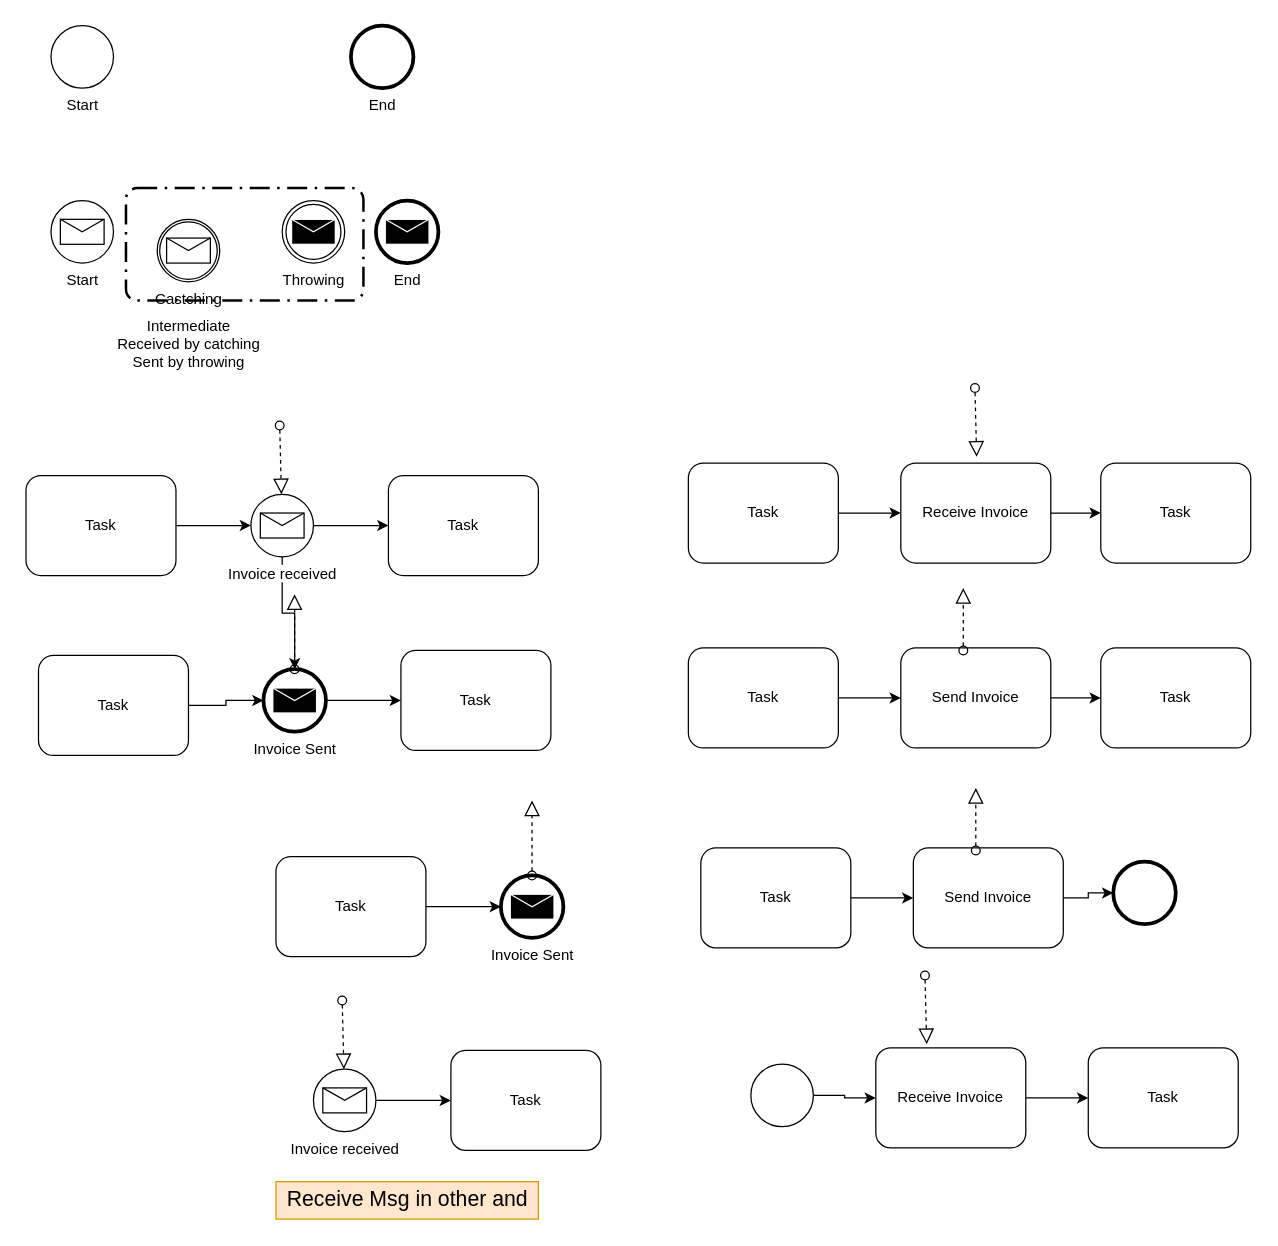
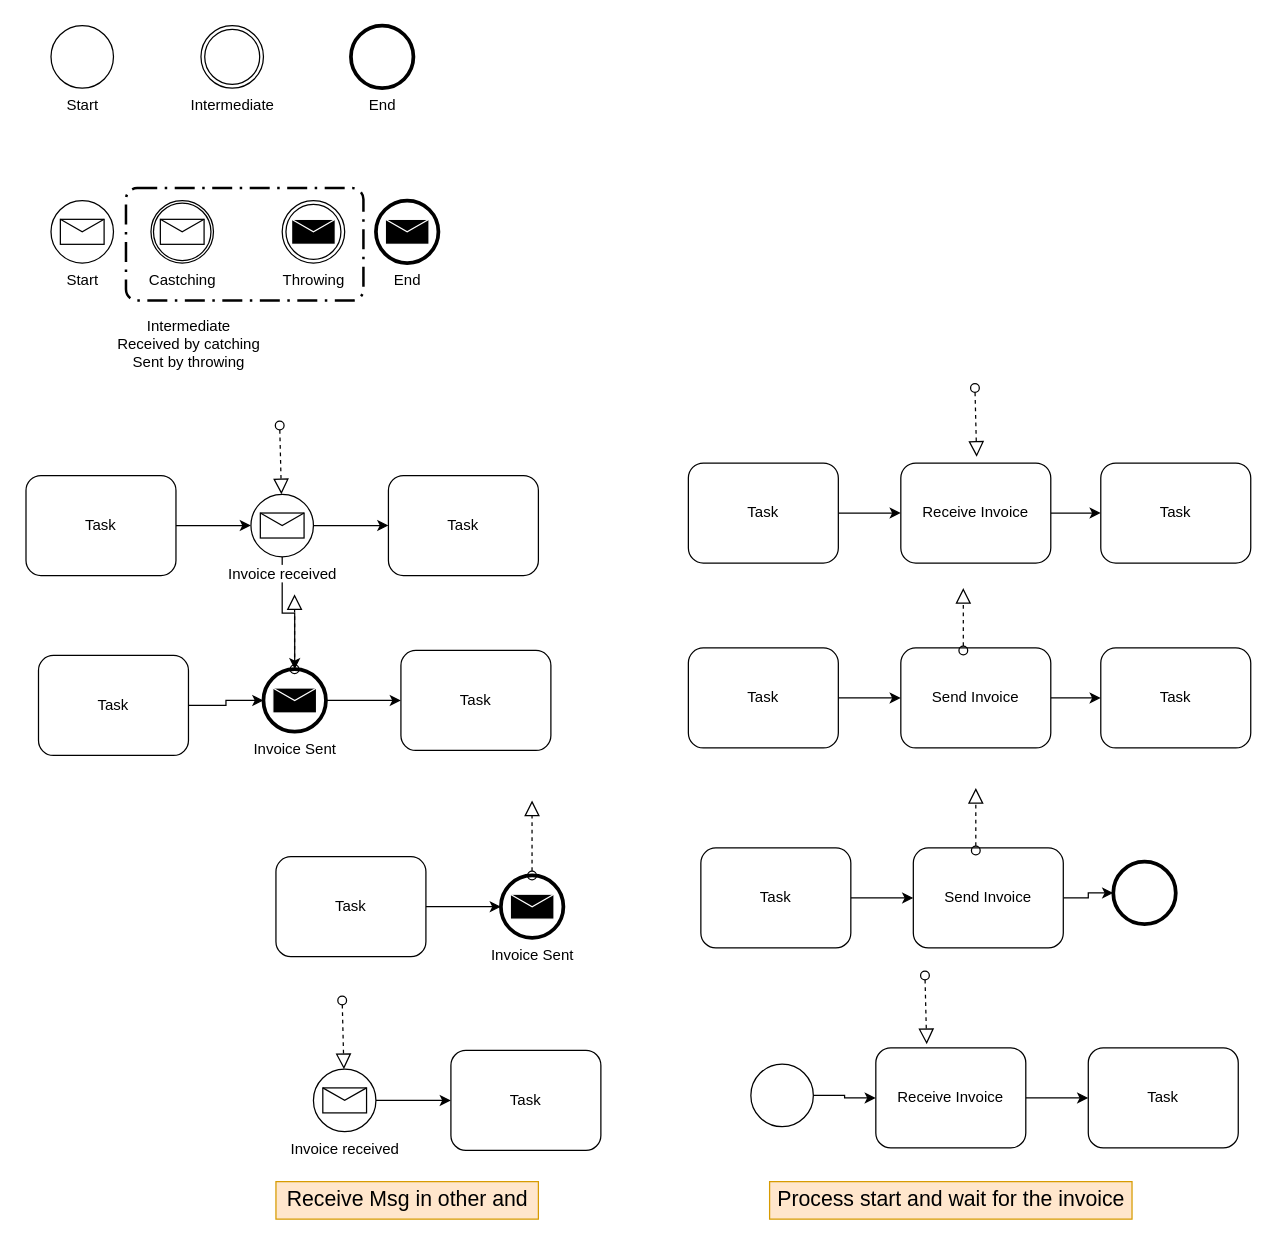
  <mxCell id="0" />
  <mxCell id="1" parent="0" />
  <mxCell id="2" value="Start" style="shape=mxgraph.bpmn.shape;html=1;verticalLabelPosition=bottom;labelBackgroundColor=#ffffff;verticalAlign=top;align=center;perimeter=ellipsePerimeter;outlineConnect=0;outline=standard;symbol=general;" vertex="1" parent="1"><mxGeometry x="40" y="20" width="50" height="50" as="geometry" /></mxCell>
+ <mxCell id="3" value="Intermediate" style="shape=mxgraph.bpmn.shape;html=1;verticalLabelPosition=bottom;labelBackgroundColor=#ffffff;verticalAlign=top;align=center;perimeter=ellipsePerimeter;outlineConnect=0;outline=throwing;symbol=general;" vertex="1" parent="1"><mxGeometry x="160" y="20" width="50" height="50" as="geometry" /></mxCell>
  <mxCell id="4" value="End" style="shape=mxgraph.bpmn.shape;html=1;verticalLabelPosition=bottom;labelBackgroundColor=#ffffff;verticalAlign=top;align=center;perimeter=ellipsePerimeter;outlineConnect=0;outline=end;symbol=general;" vertex="1" parent="1"><mxGeometry x="280" y="20" width="50" height="50" as="geometry" /></mxCell>
  <mxCell id="5" value="Start" style="shape=mxgraph.bpmn.shape;html=1;verticalLabelPosition=bottom;labelBackgroundColor=#ffffff;verticalAlign=top;align=center;perimeter=ellipsePerimeter;outlineConnect=0;outline=standard;symbol=message;" vertex="1" parent="1"><mxGeometry x="40" y="160" width="50" height="50" as="geometry" /></mxCell>
- <mxCell id="6" value="Castching" style="shape=mxgraph.bpmn.shape;html=1;verticalLabelPosition=bottom;labelBackgroundColor=#ffffff;verticalAlign=top;align=center;perimeter=ellipsePerimeter;outlineConnect=0;outline=catching;symbol=message;" vertex="1" parent="1"><mxGeometry x="125" y="175" width="50" height="50" as="geometry" /></mxCell>
+ <mxCell id="6" value="Castching" style="shape=mxgraph.bpmn.shape;html=1;verticalLabelPosition=bottom;labelBackgroundColor=#ffffff;verticalAlign=top;align=center;perimeter=ellipsePerimeter;outlineConnect=0;outline=catching;symbol=message;" vertex="1" parent="1"><mxGeometry x="120" y="160" width="50" height="50" as="geometry" /></mxCell>
  <mxCell id="7" value="Throwing" style="shape=mxgraph.bpmn.shape;html=1;verticalLabelPosition=bottom;labelBackgroundColor=#ffffff;verticalAlign=top;align=center;perimeter=ellipsePerimeter;outlineConnect=0;outline=throwing;symbol=message;" vertex="1" parent="1"><mxGeometry x="225" y="160" width="50" height="50" as="geometry" /></mxCell>
  <mxCell id="8" value="End" style="shape=mxgraph.bpmn.shape;html=1;verticalLabelPosition=bottom;labelBackgroundColor=#ffffff;verticalAlign=top;align=center;perimeter=ellipsePerimeter;outlineConnect=0;outline=end;symbol=message;" vertex="1" parent="1"><mxGeometry x="300" y="160" width="50" height="50" as="geometry" /></mxCell>
  <mxCell id="9" value="" style="rounded=1;arcSize=10;dashed=1;strokeColor=#000000;fillColor=none;gradientColor=none;dashPattern=8 3 1 3;strokeWidth=2;" vertex="1" parent="1"><mxGeometry x="100" y="150" width="190" height="90" as="geometry" /></mxCell>
  <mxCell id="10" value="Intermediate&lt;br style=&quot;padding: 0px ; margin: 0px&quot;&gt;Received by catching&lt;br style=&quot;padding: 0px ; margin: 0px&quot;&gt;Sent by throwing" style="text;html=1;align=center;verticalAlign=middle;resizable=0;points=[];autosize=1;" vertex="1" parent="1"><mxGeometry x="85" y="250" width="130" height="50" as="geometry" /></mxCell>
  <mxCell id="11" value="" style="edgeStyle=orthogonalEdgeStyle;rounded=0;orthogonalLoop=1;jettySize=auto;html=1;" edge="1" parent="1" source="12" target="15"><mxGeometry relative="1" as="geometry" /></mxCell>
  <mxCell id="12" value="Task" style="shape=ext;rounded=1;html=1;whiteSpace=wrap;" vertex="1" parent="1"><mxGeometry x="20" y="380" width="120" height="80" as="geometry" /></mxCell>
  <mxCell id="13" value="" style="edgeStyle=orthogonalEdgeStyle;rounded=0;orthogonalLoop=1;jettySize=auto;html=1;" edge="1" parent="1" source="15" target="16"><mxGeometry relative="1" as="geometry" /></mxCell>
  <mxCell id="14" value="" style="edgeStyle=orthogonalEdgeStyle;rounded=0;orthogonalLoop=1;jettySize=auto;html=1;" edge="1" parent="1" source="15" target="29"><mxGeometry relative="1" as="geometry" /></mxCell>
  <mxCell id="15" value="Invoice received" style="shape=mxgraph.bpmn.shape;html=1;verticalLabelPosition=bottom;labelBackgroundColor=#ffffff;verticalAlign=top;align=center;perimeter=ellipsePerimeter;outlineConnect=0;outline=standard;symbol=message;" vertex="1" parent="1"><mxGeometry x="200" y="395" width="50" height="50" as="geometry" /></mxCell>
  <mxCell id="16" value="Task" style="shape=ext;rounded=1;html=1;whiteSpace=wrap;" vertex="1" parent="1"><mxGeometry x="310" y="380" width="120" height="80" as="geometry" /></mxCell>
  <mxCell id="17" value="" style="startArrow=oval;startFill=0;startSize=7;endArrow=block;endFill=0;endSize=10;dashed=1;html=1;" edge="1" parent="1" target="15"><mxGeometry width="100" relative="1" as="geometry"><mxPoint x="223" y="340" as="sourcePoint" /><mxPoint x="310" y="340" as="targetPoint" /></mxGeometry></mxCell>
  <mxCell id="18" value="" style="shape=image;html=1;verticalAlign=top;verticalLabelPosition=bottom;labelBackgroundColor=#ffffff;imageAspect=0;aspect=fixed;image=https://cdn2.iconfinder.com/data/icons/picol-vector/32/equal-128.png" vertex="1" parent="1"><mxGeometry x="460" y="391" width="54" height="54" as="geometry" /></mxCell>
  <mxCell id="19" value="" style="edgeStyle=orthogonalEdgeStyle;rounded=0;orthogonalLoop=1;jettySize=auto;html=1;" edge="1" parent="1" source="20" target="22"><mxGeometry relative="1" as="geometry" /></mxCell>
  <mxCell id="20" value="Task" style="shape=ext;rounded=1;html=1;whiteSpace=wrap;" vertex="1" parent="1"><mxGeometry x="550" y="370" width="120" height="80" as="geometry" /></mxCell>
  <mxCell id="21" value="" style="edgeStyle=orthogonalEdgeStyle;rounded=0;orthogonalLoop=1;jettySize=auto;html=1;" edge="1" parent="1" source="22" target="23"><mxGeometry relative="1" as="geometry" /></mxCell>
  <mxCell id="22" value="Receive Invoice" style="shape=ext;rounded=1;html=1;whiteSpace=wrap;" vertex="1" parent="1"><mxGeometry x="720" y="370" width="120" height="80" as="geometry" /></mxCell>
  <mxCell id="23" value="Task" style="shape=ext;rounded=1;html=1;whiteSpace=wrap;" vertex="1" parent="1"><mxGeometry x="880" y="370" width="120" height="80" as="geometry" /></mxCell>
  <mxCell id="24" value="" style="startArrow=oval;startFill=0;startSize=7;endArrow=block;endFill=0;endSize=10;dashed=1;html=1;" edge="1" parent="1"><mxGeometry width="100" relative="1" as="geometry"><mxPoint x="779.31" y="310" as="sourcePoint" /><mxPoint x="780.685" y="365.008" as="targetPoint" /></mxGeometry></mxCell>
  <mxCell id="25" value="" style="edgeStyle=orthogonalEdgeStyle;rounded=0;orthogonalLoop=1;jettySize=auto;html=1;" edge="1" parent="1" source="26" target="29"><mxGeometry relative="1" as="geometry" /></mxCell>
  <mxCell id="26" value="Task" style="shape=ext;rounded=1;html=1;whiteSpace=wrap;" vertex="1" parent="1"><mxGeometry x="30" y="524" width="120" height="80" as="geometry" /></mxCell>
  <mxCell id="27" value="Task" style="shape=ext;rounded=1;html=1;whiteSpace=wrap;" vertex="1" parent="1"><mxGeometry x="320" y="520" width="120" height="80" as="geometry" /></mxCell>
  <mxCell id="28" value="" style="edgeStyle=orthogonalEdgeStyle;rounded=0;orthogonalLoop=1;jettySize=auto;html=1;" edge="1" parent="1" source="29" target="27"><mxGeometry relative="1" as="geometry" /></mxCell>
  <mxCell id="29" value="Invoice Sent" style="shape=mxgraph.bpmn.shape;html=1;verticalLabelPosition=bottom;labelBackgroundColor=#ffffff;verticalAlign=top;align=center;perimeter=ellipsePerimeter;outlineConnect=0;outline=end;symbol=message;" vertex="1" parent="1"><mxGeometry x="210" y="535" width="50" height="50" as="geometry" /></mxCell>
  <mxCell id="30" value="" style="startArrow=oval;startFill=0;startSize=7;endArrow=block;endFill=0;endSize=10;dashed=1;html=1;" edge="1" parent="1"><mxGeometry width="100" relative="1" as="geometry"><mxPoint x="234.92" y="535" as="sourcePoint" /><mxPoint x="234.92" y="475" as="targetPoint" /></mxGeometry></mxCell>
  <mxCell id="31" value="" style="shape=image;html=1;verticalAlign=top;verticalLabelPosition=bottom;labelBackgroundColor=#ffffff;imageAspect=0;aspect=fixed;image=https://cdn2.iconfinder.com/data/icons/picol-vector/32/equal-128.png" vertex="1" parent="1"><mxGeometry x="460" y="531" width="54" height="54" as="geometry" /></mxCell>
  <mxCell id="32" value="" style="edgeStyle=orthogonalEdgeStyle;rounded=0;orthogonalLoop=1;jettySize=auto;html=1;" edge="1" parent="1" source="33" target="35"><mxGeometry relative="1" as="geometry" /></mxCell>
  <mxCell id="33" value="Task" style="shape=ext;rounded=1;html=1;whiteSpace=wrap;" vertex="1" parent="1"><mxGeometry x="550" y="518" width="120" height="80" as="geometry" /></mxCell>
  <mxCell id="34" value="" style="edgeStyle=orthogonalEdgeStyle;rounded=0;orthogonalLoop=1;jettySize=auto;html=1;" edge="1" parent="1" source="35" target="36"><mxGeometry relative="1" as="geometry" /></mxCell>
  <mxCell id="35" value="Send Invoice" style="shape=ext;rounded=1;html=1;whiteSpace=wrap;" vertex="1" parent="1"><mxGeometry x="720" y="518" width="120" height="80" as="geometry" /></mxCell>
  <mxCell id="36" value="Task" style="shape=ext;rounded=1;html=1;whiteSpace=wrap;" vertex="1" parent="1"><mxGeometry x="880" y="518" width="120" height="80" as="geometry" /></mxCell>
  <mxCell id="37" value="" style="startArrow=oval;startFill=0;startSize=7;endArrow=block;endFill=0;endSize=10;dashed=1;html=1;" edge="1" parent="1"><mxGeometry width="100" relative="1" as="geometry"><mxPoint x="770" y="520" as="sourcePoint" /><mxPoint x="770" y="470" as="targetPoint" /></mxGeometry></mxCell>
  <mxCell id="38" value="" style="edgeStyle=orthogonalEdgeStyle;rounded=0;orthogonalLoop=1;jettySize=auto;html=1;" edge="1" parent="1" source="39" target="40"><mxGeometry relative="1" as="geometry" /></mxCell>
  <mxCell id="39" value="Task" style="shape=ext;rounded=1;html=1;whiteSpace=wrap;" vertex="1" parent="1"><mxGeometry x="220" y="685" width="120" height="80" as="geometry" /></mxCell>
  <mxCell id="40" value="Invoice Sent" style="shape=mxgraph.bpmn.shape;html=1;verticalLabelPosition=bottom;labelBackgroundColor=#ffffff;verticalAlign=top;align=center;perimeter=ellipsePerimeter;outlineConnect=0;outline=end;symbol=message;" vertex="1" parent="1"><mxGeometry x="400" y="700" width="50" height="50" as="geometry" /></mxCell>
  <mxCell id="41" value="" style="startArrow=oval;startFill=0;startSize=7;endArrow=block;endFill=0;endSize=10;dashed=1;html=1;" edge="1" parent="1"><mxGeometry width="100" relative="1" as="geometry"><mxPoint x="424.92" y="700" as="sourcePoint" /><mxPoint x="424.92" y="640" as="targetPoint" /></mxGeometry></mxCell>
  <mxCell id="42" value="" style="shape=image;html=1;verticalAlign=top;verticalLabelPosition=bottom;labelBackgroundColor=#ffffff;imageAspect=0;aspect=fixed;image=https://cdn2.iconfinder.com/data/icons/picol-vector/32/equal-128.png" vertex="1" parent="1"><mxGeometry x="470" y="685" width="54" height="54" as="geometry" /></mxCell>
  <mxCell id="43" value="" style="edgeStyle=orthogonalEdgeStyle;rounded=0;orthogonalLoop=1;jettySize=auto;html=1;" edge="1" parent="1" source="44" target="46"><mxGeometry relative="1" as="geometry" /></mxCell>
  <mxCell id="44" value="Task" style="shape=ext;rounded=1;html=1;whiteSpace=wrap;" vertex="1" parent="1"><mxGeometry x="560" y="678" width="120" height="80" as="geometry" /></mxCell>
  <mxCell id="45" value="" style="edgeStyle=orthogonalEdgeStyle;rounded=0;orthogonalLoop=1;jettySize=auto;html=1;" edge="1" parent="1" source="46" target="48"><mxGeometry relative="1" as="geometry" /></mxCell>
  <mxCell id="46" value="Send Invoice" style="shape=ext;rounded=1;html=1;whiteSpace=wrap;" vertex="1" parent="1"><mxGeometry x="730" y="678" width="120" height="80" as="geometry" /></mxCell>
  <mxCell id="47" value="" style="startArrow=oval;startFill=0;startSize=7;endArrow=block;endFill=0;endSize=10;dashed=1;html=1;" edge="1" parent="1"><mxGeometry width="100" relative="1" as="geometry"><mxPoint x="780" y="680" as="sourcePoint" /><mxPoint x="780" y="630" as="targetPoint" /></mxGeometry></mxCell>
  <mxCell id="48" value="" style="shape=mxgraph.bpmn.shape;html=1;verticalLabelPosition=bottom;labelBackgroundColor=#ffffff;verticalAlign=top;align=center;perimeter=ellipsePerimeter;outlineConnect=0;outline=end;symbol=general;" vertex="1" parent="1"><mxGeometry x="890" y="689" width="50" height="50" as="geometry" /></mxCell>
  <mxCell id="49" value="" style="edgeStyle=orthogonalEdgeStyle;rounded=0;orthogonalLoop=1;jettySize=auto;html=1;" edge="1" parent="1" source="50" target="51"><mxGeometry relative="1" as="geometry" /></mxCell>
  <mxCell id="50" value="Invoice received" style="shape=mxgraph.bpmn.shape;html=1;verticalLabelPosition=bottom;labelBackgroundColor=#ffffff;verticalAlign=top;align=center;perimeter=ellipsePerimeter;outlineConnect=0;outline=standard;symbol=message;" vertex="1" parent="1"><mxGeometry x="250" y="855" width="50" height="50" as="geometry" /></mxCell>
  <mxCell id="51" value="Task" style="shape=ext;rounded=1;html=1;whiteSpace=wrap;" vertex="1" parent="1"><mxGeometry x="360" y="840" width="120" height="80" as="geometry" /></mxCell>
  <mxCell id="52" value="" style="startArrow=oval;startFill=0;startSize=7;endArrow=block;endFill=0;endSize=10;dashed=1;html=1;" edge="1" parent="1" target="50"><mxGeometry width="100" relative="1" as="geometry"><mxPoint x="273" y="800" as="sourcePoint" /><mxPoint x="360" y="800" as="targetPoint" /></mxGeometry></mxCell>
  <mxCell id="53" value="" style="shape=image;html=1;verticalAlign=top;verticalLabelPosition=bottom;labelBackgroundColor=#ffffff;imageAspect=0;aspect=fixed;image=https://cdn3.iconfinder.com/data/icons/security-flat-2-1/512/no__not__stop__wrong-128.png" vertex="1" parent="1"><mxGeometry x="506" y="851" width="54" height="54" as="geometry" /></mxCell>
  <mxCell id="54" value="" style="edgeStyle=orthogonalEdgeStyle;rounded=0;orthogonalLoop=1;jettySize=auto;html=1;" edge="1" parent="1" source="55" target="57"><mxGeometry relative="1" as="geometry" /></mxCell>
  <mxCell id="55" value="" style="shape=mxgraph.bpmn.shape;html=1;verticalLabelPosition=bottom;labelBackgroundColor=#ffffff;verticalAlign=top;align=center;perimeter=ellipsePerimeter;outlineConnect=0;outline=standard;symbol=general;" vertex="1" parent="1"><mxGeometry x="600" y="851" width="50" height="50" as="geometry" /></mxCell>
  <mxCell id="56" value="" style="edgeStyle=orthogonalEdgeStyle;rounded=0;orthogonalLoop=1;jettySize=auto;html=1;" edge="1" parent="1" source="57" target="58"><mxGeometry relative="1" as="geometry" /></mxCell>
  <mxCell id="57" value="Receive Invoice" style="shape=ext;rounded=1;html=1;whiteSpace=wrap;" vertex="1" parent="1"><mxGeometry x="700" y="838" width="120" height="80" as="geometry" /></mxCell>
  <mxCell id="58" value="Task" style="shape=ext;rounded=1;html=1;whiteSpace=wrap;" vertex="1" parent="1"><mxGeometry x="870" y="838" width="120" height="80" as="geometry" /></mxCell>
  <mxCell id="59" value="" style="startArrow=oval;startFill=0;startSize=7;endArrow=block;endFill=0;endSize=10;dashed=1;html=1;" edge="1" parent="1"><mxGeometry width="100" relative="1" as="geometry"><mxPoint x="739.31" y="780" as="sourcePoint" /><mxPoint x="740.685" y="835.008" as="targetPoint" /></mxGeometry></mxCell>
  <mxCell id="60" value="Receive Msg in other and" style="text;html=1;align=center;verticalAlign=middle;resizable=0;points=[];autosize=1;fillColor=#ffe6cc;strokeColor=#d79b00;fontSize=17;" vertex="1" parent="1"><mxGeometry x="220" y="945" width="210" height="30" as="geometry" /></mxCell>
+ <mxCell id="61" value="Process start and wait for the invoice" style="text;html=1;align=center;verticalAlign=middle;resizable=0;points=[];autosize=1;fontSize=17;fillColor=#ffe6cc;strokeColor=#d79b00;" vertex="1" parent="1"><mxGeometry x="615" y="945" width="290" height="30" as="geometry" /></mxCell>
